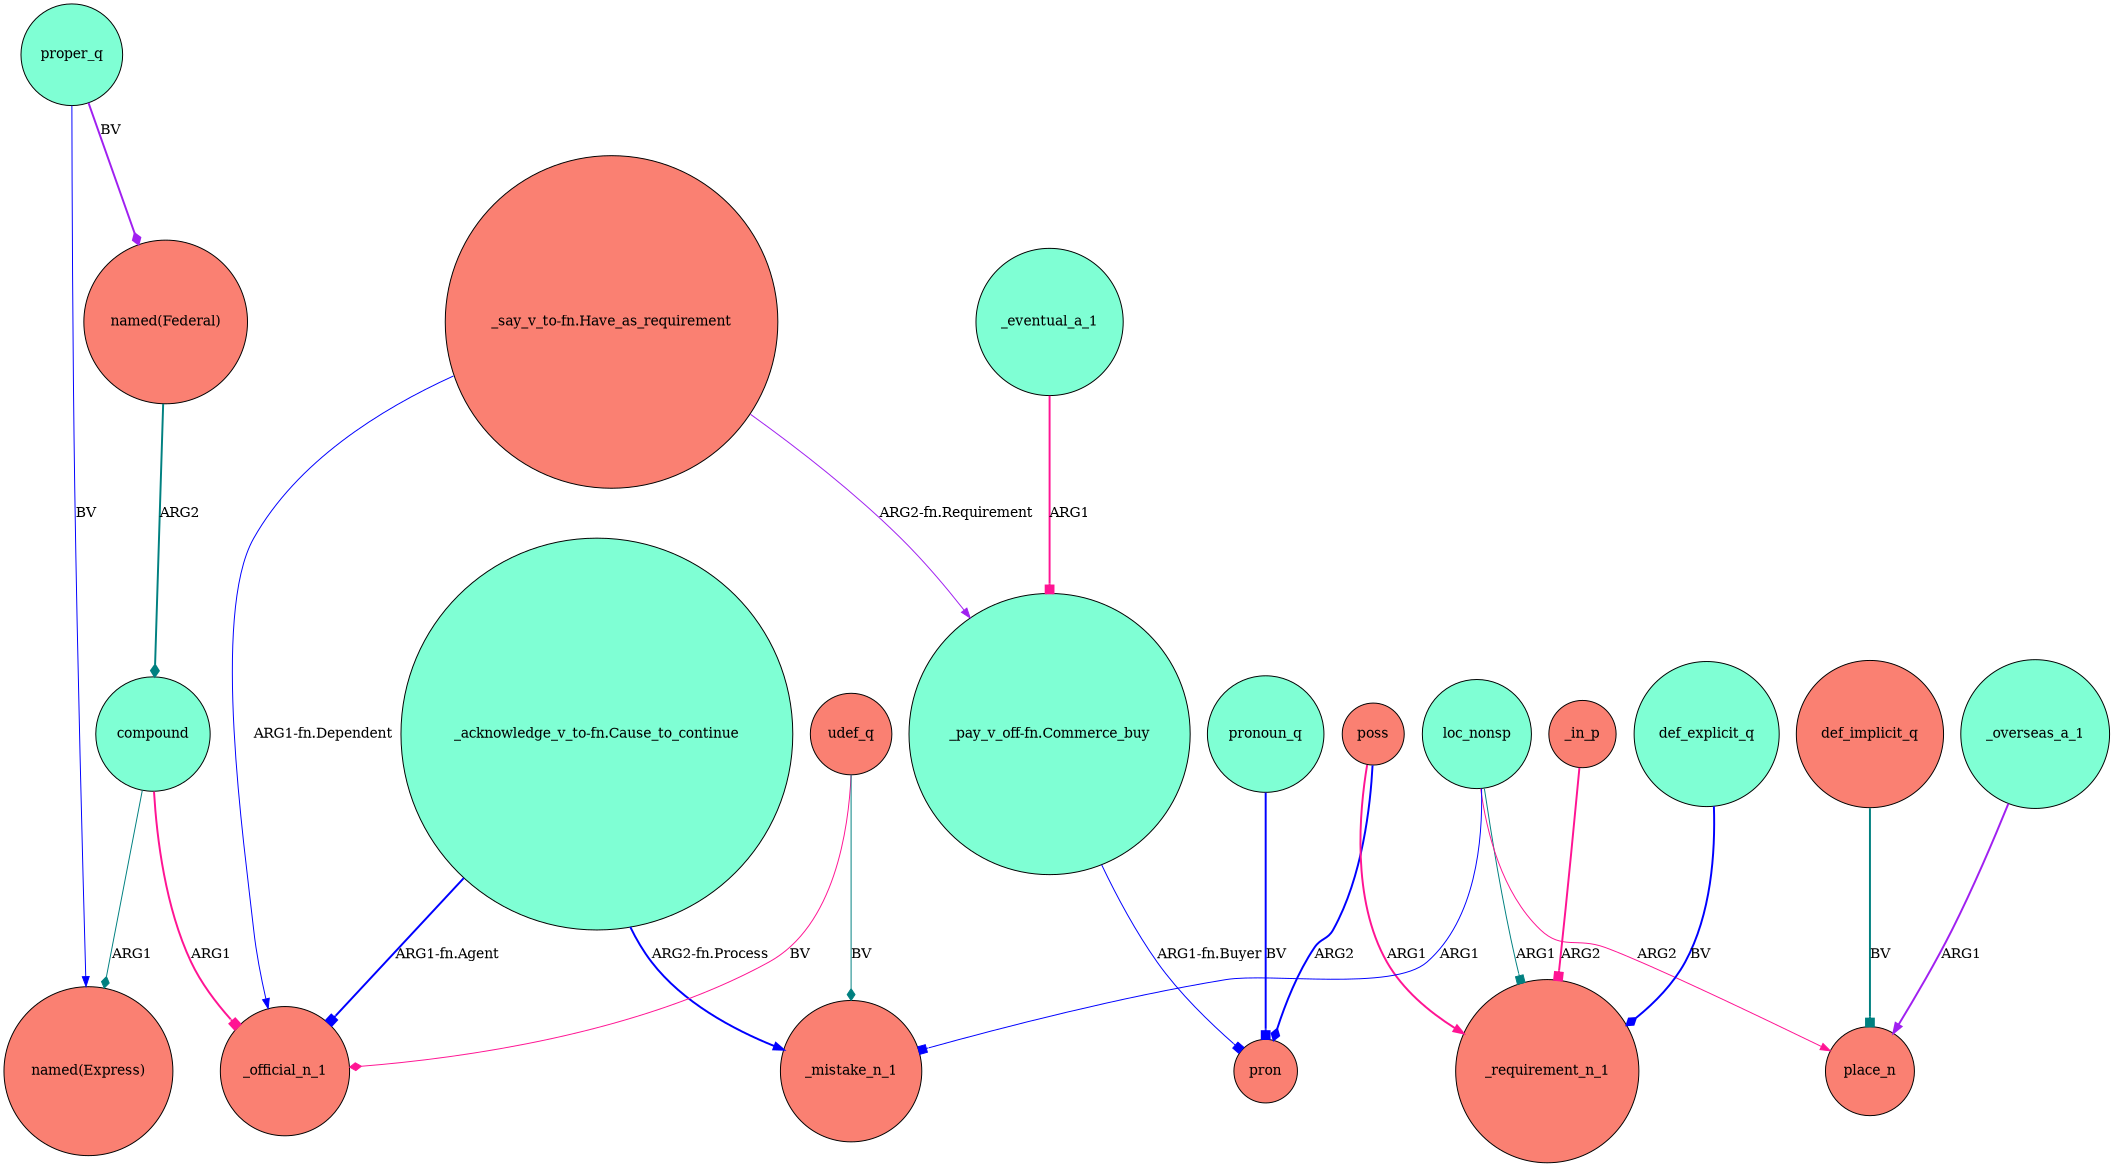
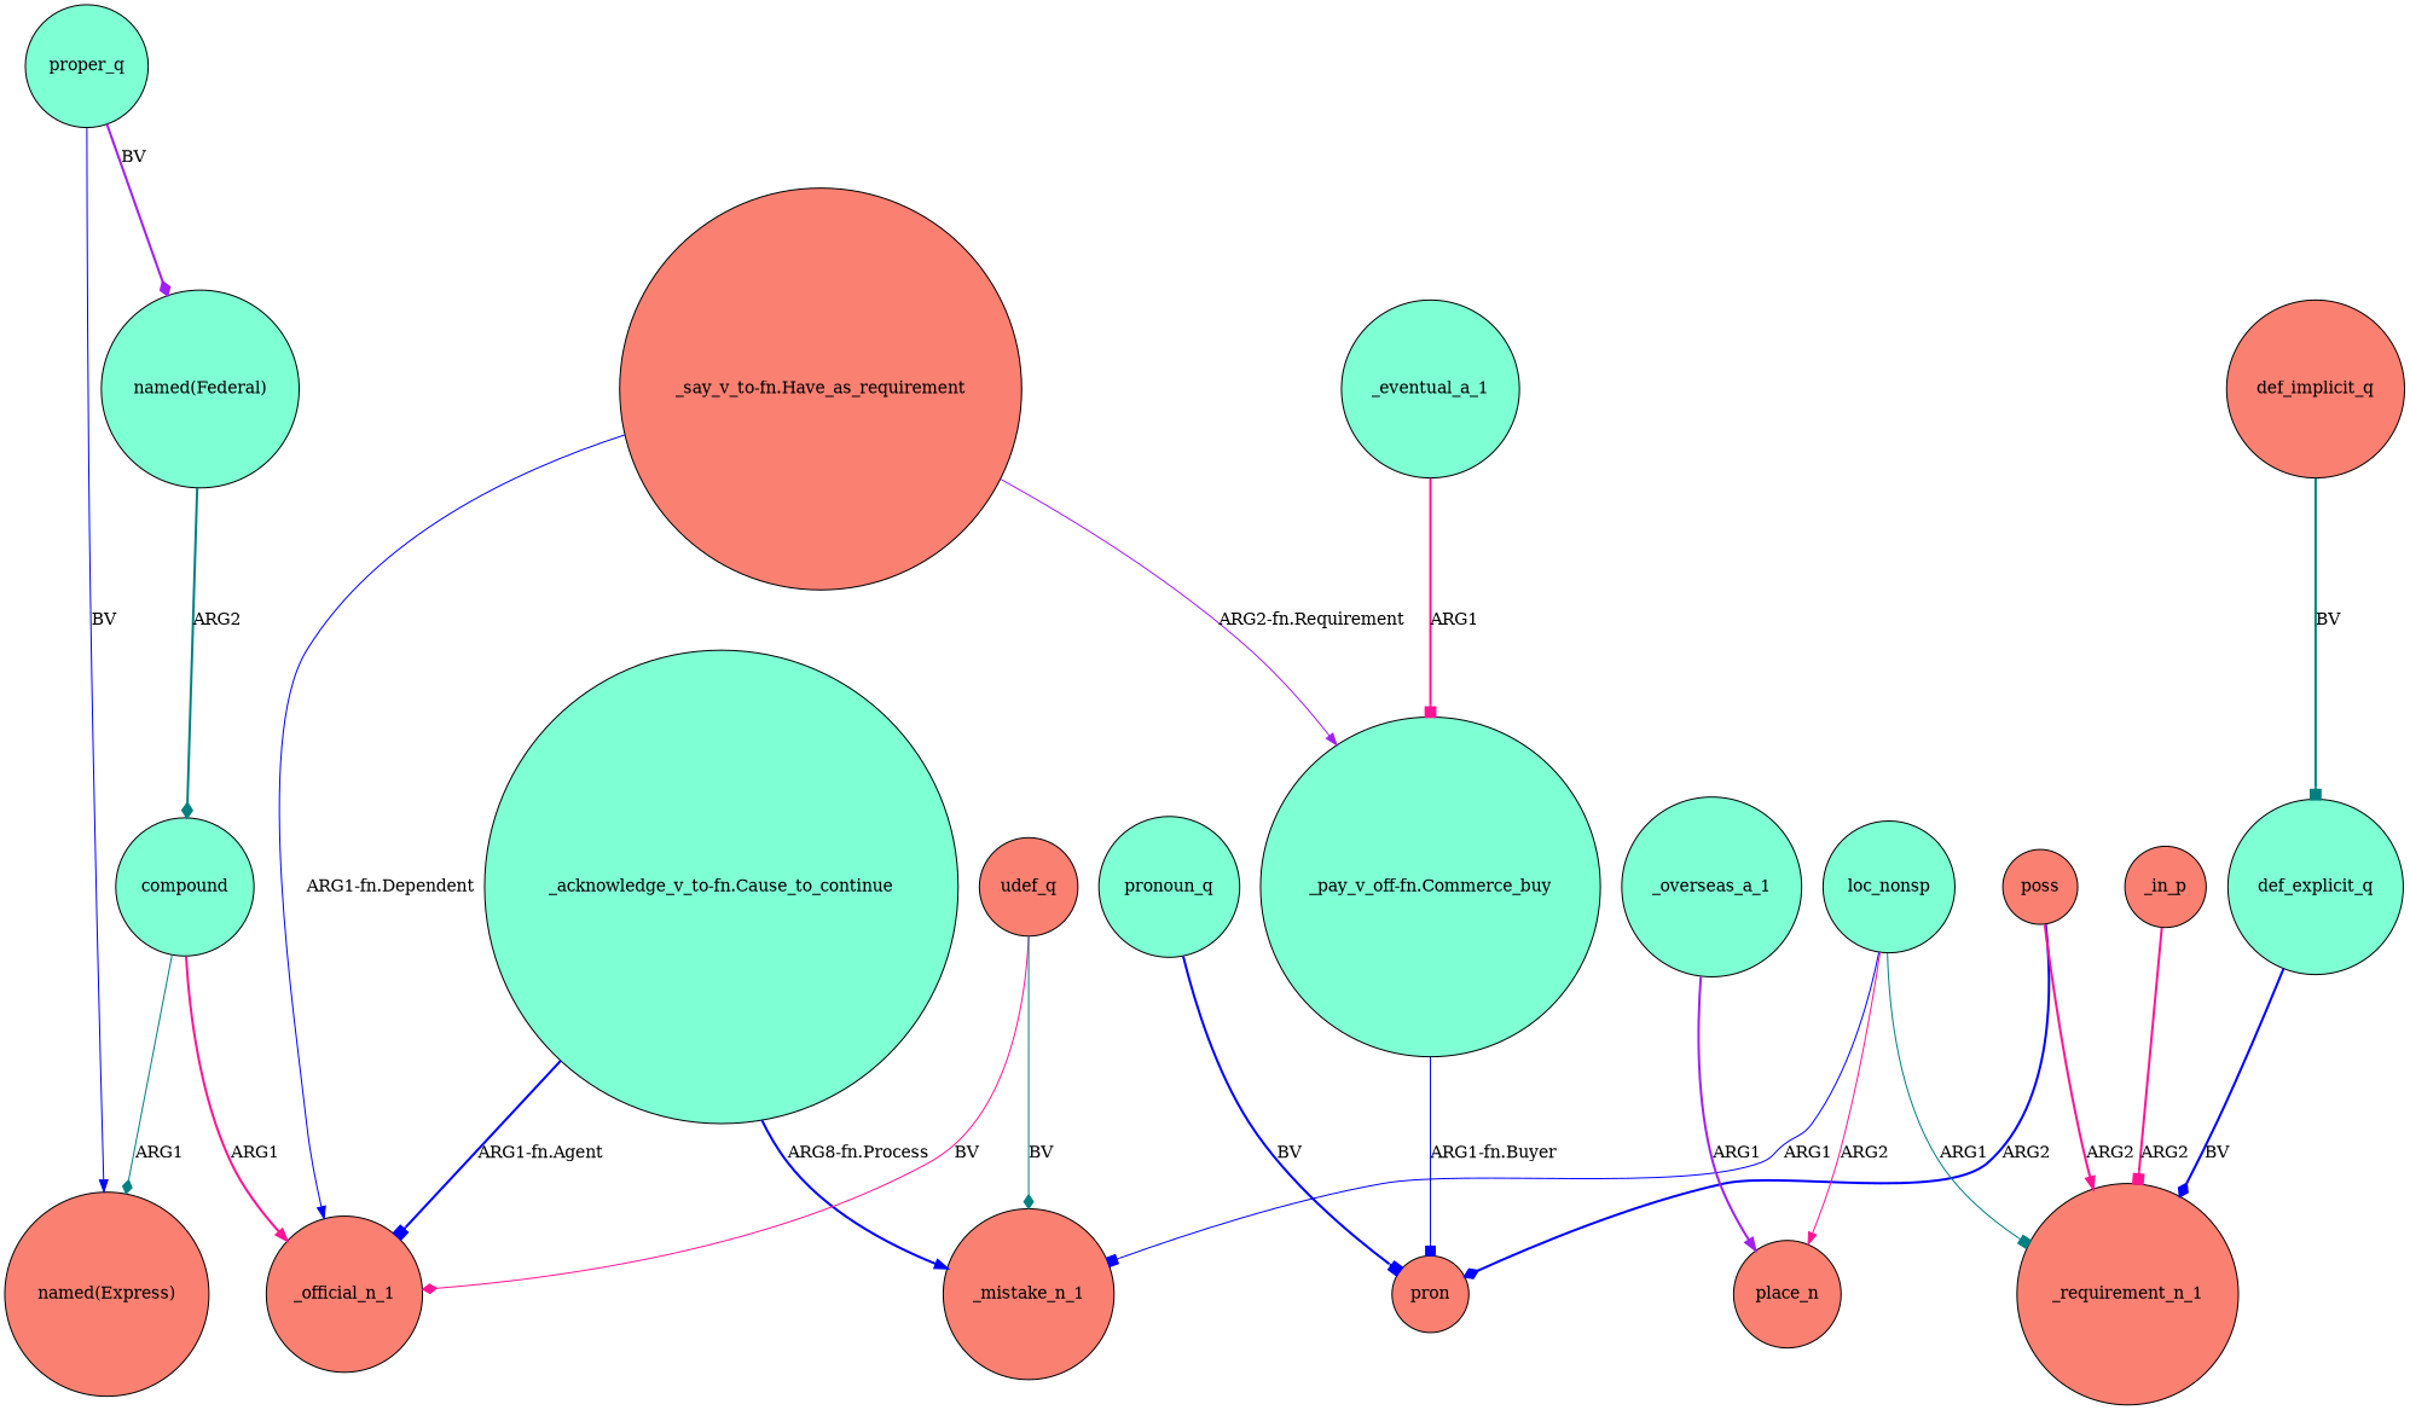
  digraph {
    node [fillcolor=salmon shape=circle style=filled]
    edge [arrowhead=box color=blue style=bold]
    "_say_v_to-fn.Have_as_requirement"
    _official_n_1
    "_pay_v_off-fn.Commerce_buy" [fillcolor=aquamarine]
    pron
    n5 [label=_requirement_n_1]
    poss
    def_implicit_q
    place_n
    proper_q [fillcolor=aquamarine]
    "named(Express)"
-   "named(Federal)"
+   "named(Federal)" [fillcolor=aquamarine]
    compound [fillcolor=aquamarine]
    "_acknowledge_v_to-fn.Cause_to_continue" [fillcolor=aquamarine]
    _mistake_n_1
    _in_p
    loc_nonsp [fillcolor=aquamarine]
    pronoun_q [fillcolor=aquamarine]
    _overseas_a_1 [fillcolor=aquamarine]
    def_explicit_q [fillcolor=aquamarine]
    udef_q
    _eventual_a_1 [fillcolor=aquamarine]
    "_say_v_to-fn.Have_as_requirement" -> _official_n_1 [arrowhead=normal label="ARG1-fn.Dependent" style=solid]
    "_say_v_to-fn.Have_as_requirement" -> "_pay_v_off-fn.Commerce_buy" [arrowhead=normal color=purple label="ARG2-fn.Requirement" style=solid]
    "_pay_v_off-fn.Commerce_buy" -> pron [label="ARG1-fn.Buyer" style=solid]
    poss -> pron [arrowhead=diamond label=ARG2]
-   poss -> n5 [arrowhead=normal color=deeppink label=ARG1]
-   def_implicit_q -> place_n [color=teal label=BV]
+   poss -> n5 [arrowhead=normal color=deeppink label=ARG2]
+   def_implicit_q -> def_explicit_q [color=teal label=BV]
    proper_q -> "named(Express)" [arrowhead=normal label=BV style=solid]
    proper_q -> "named(Federal)" [arrowhead=diamond color=purple label=BV]
    "named(Federal)" -> compound [arrowhead=diamond color=teal label=ARG2]
-   compound -> _official_n_1 [color=deeppink label=ARG1]
+   compound -> _official_n_1 [arrowhead=normal color=deeppink label=ARG1]
    compound -> "named(Express)" [arrowhead=diamond color=teal label=ARG1 style=solid]
    "_acknowledge_v_to-fn.Cause_to_continue" -> _official_n_1 [label="ARG1-fn.Agent"]
-   "_acknowledge_v_to-fn.Cause_to_continue" -> _mistake_n_1 [arrowhead=normal label="ARG2-fn.Process"]
+   "_acknowledge_v_to-fn.Cause_to_continue" -> _mistake_n_1 [arrowhead=normal label="ARG8-fn.Process"]
    _in_p -> n5 [color=deeppink label=ARG2]
    loc_nonsp -> n5 [color=teal label=ARG1 style=solid]
    loc_nonsp -> place_n [arrowhead=normal color=deeppink label=ARG2 style=solid]
    loc_nonsp -> _mistake_n_1 [label=ARG1 style=solid]
    pronoun_q -> pron [label=BV]
    _overseas_a_1 -> place_n [arrowhead=normal color=purple label=ARG1]
    def_explicit_q -> n5 [arrowhead=diamond label=BV]
    udef_q -> _official_n_1 [arrowhead=diamond color=deeppink label=BV style=solid]
    udef_q -> _mistake_n_1 [arrowhead=diamond color=teal label=BV style=solid]
    _eventual_a_1 -> "_pay_v_off-fn.Commerce_buy" [color=deeppink label=ARG1]
  }
